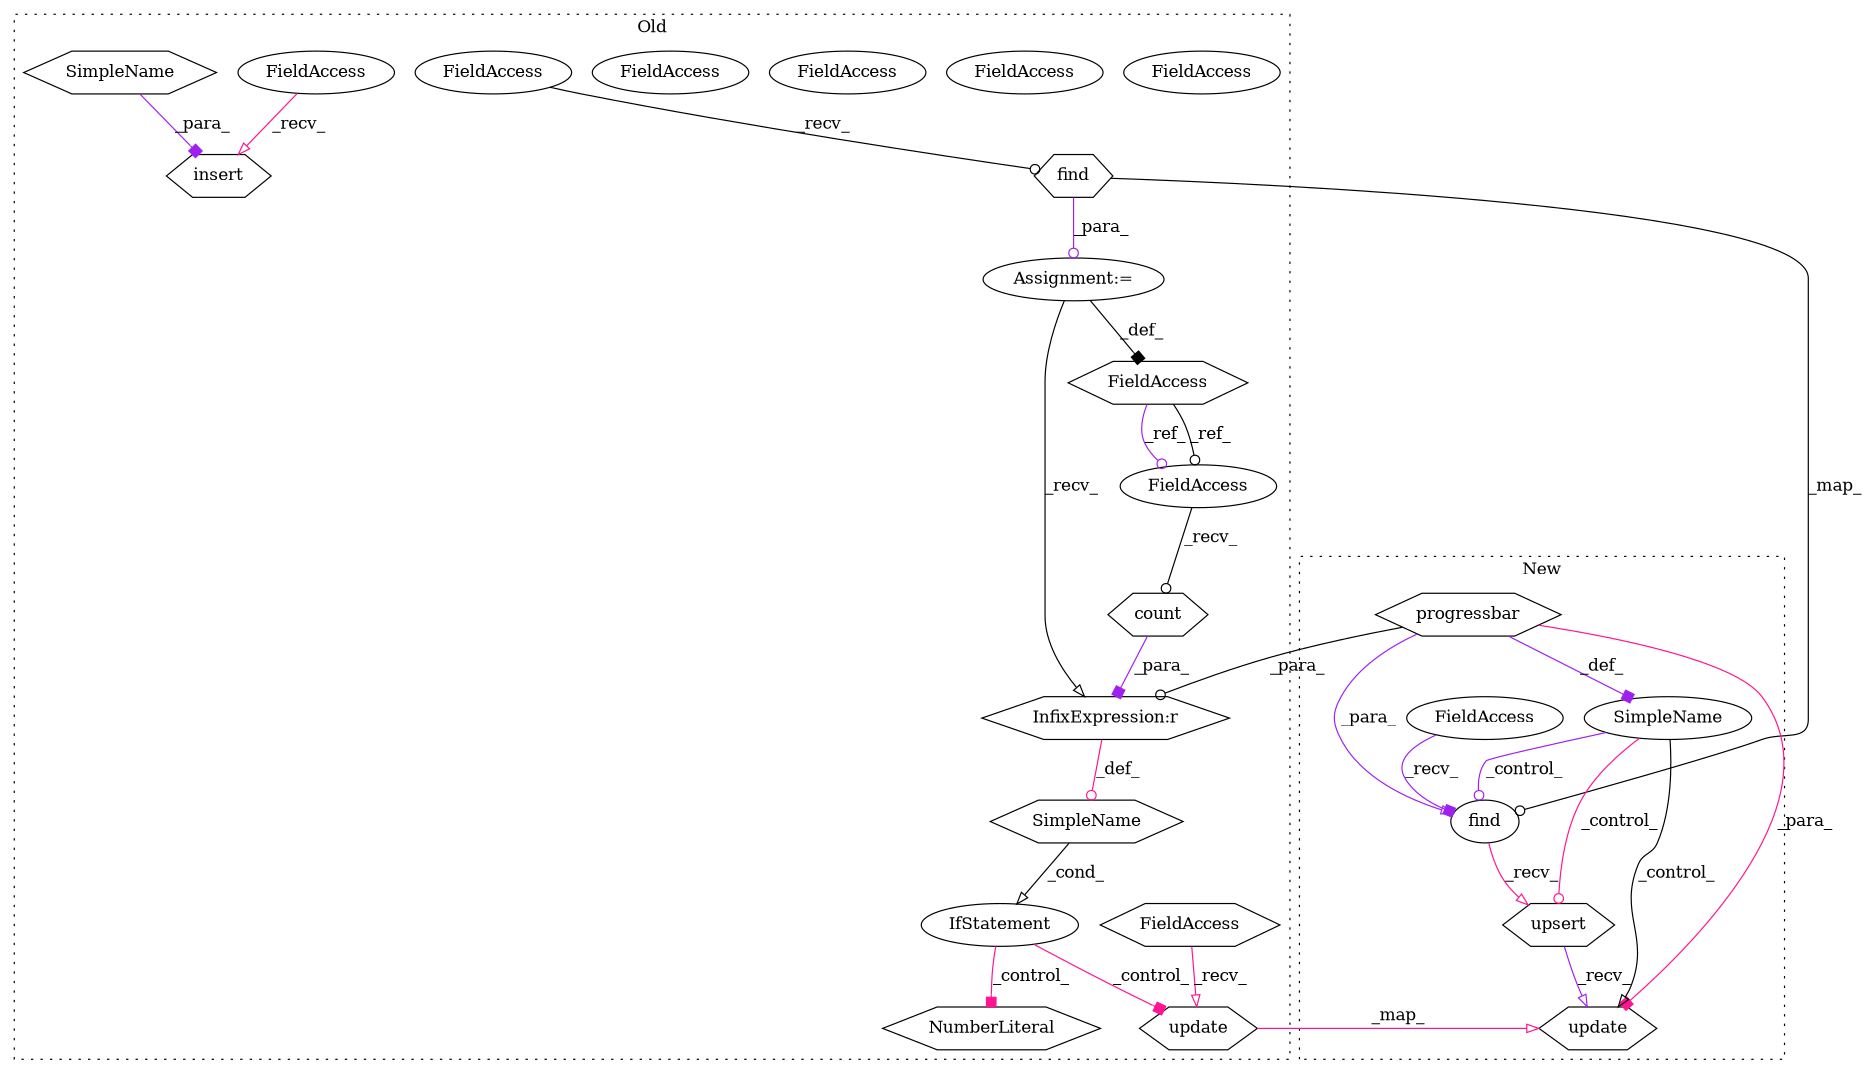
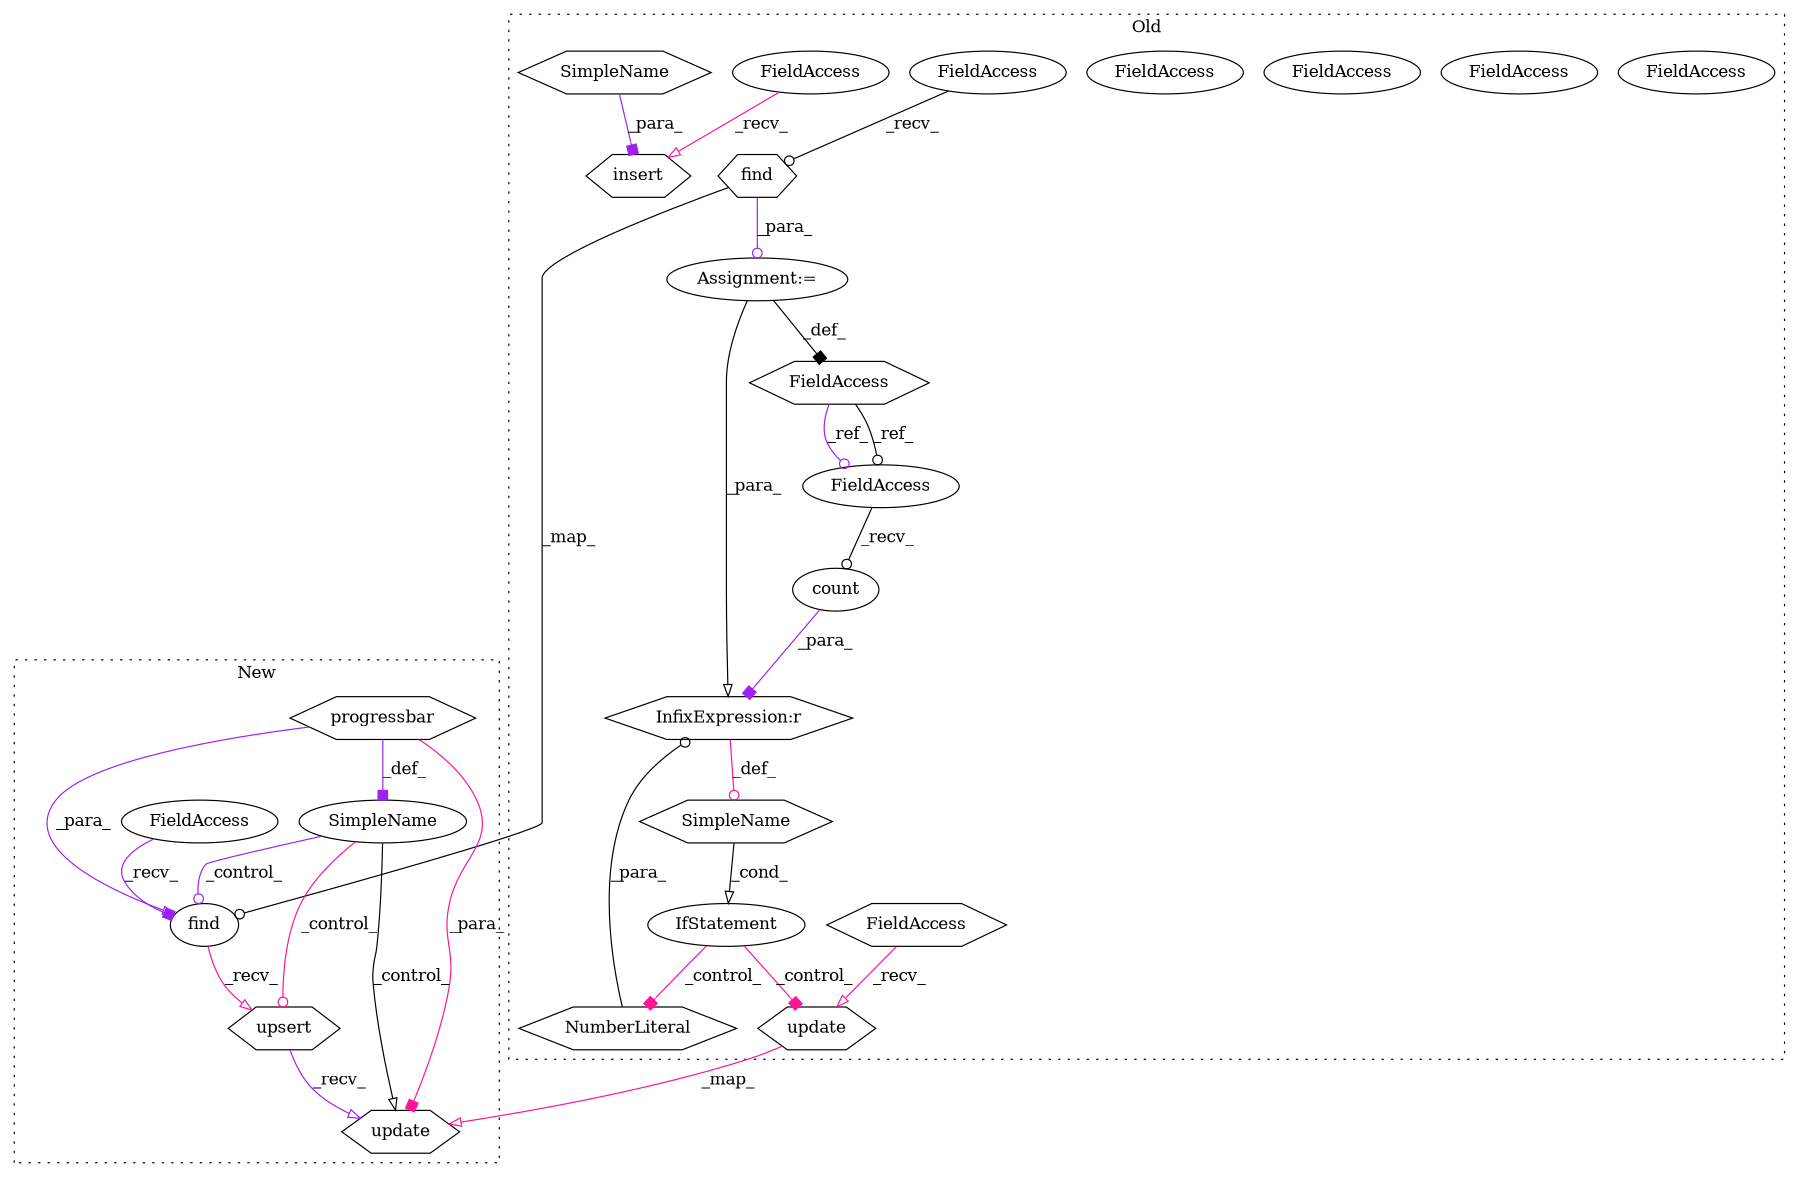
  digraph {
    node [a=22 l=5 s=3368 shape=hexagon]
    edge [arrowhead=odot color=purple]
-   n1 [a=32 l=7 label=count s=3374]
+   n1 [a=32 l=7 label=count s=3374 shape=ellipse]
    n2 [a=32 l="5,1" label=find s="3324,3355"]
    n3 [a=27 l=3 label="InfixExpression:r" s=3381]
    n4 [a=34 l=1 label=NumberLiteral s=3384]
    n5 [label=FieldAccess shape=ellipse]
    n6 [label=FieldAccess s=3312]
    n7 [label=FieldAccess s=3549 shape=ellipse]
    n8 [label=FieldAccess s=3397 shape=ellipse]
    n9 [label=FieldAccess s=3318 shape=ellipse]
    n10 [a=32 l="7,1" label=insert s="3555,3569"]
    n11 [a=42 label=SimpleName l="" s=""]
    n12 [a=25 l="4,2" label=IfStatement s="3364,3385" shape=ellipse]
    n13 [a=7 l=1 label="Assignment:=" s=3317 shape=ellipse]
    n14 [a=32 l="7,1" label=update s="3403,3522"]
    n15 [label=FieldAccess s=3397]
    n16 [label=FieldAccess s=3549 shape=ellipse]
    n17 [label=FieldAccess s=3318 shape=ellipse]
    n18 [label=FieldAccess shape=ellipse]
    n19 [a=42 l=7 label=SimpleName s=3562]
    n20 [a=32 l="12,1" label=progressbar s="3248,3268"]
    n21 [a=42 l=7 label=SimpleName s=3238 shape=ellipse]
    n22 [a=32 l="5,1" label=find s="3358,3389" shape=ellipse]
    n23 [l=4 label=FieldAccess s=3353 shape=ellipse]
    n24 [a=32 l=8 label=upsert s=3391]
    n25 [a=32 l="7,1" label=update s="3400,3519"]
    subgraph cluster_1 {
      label=Old
      style=dotted
      n1
      n2
      n3
      n4
      n5
      n6
      n7
      n8
      n9
      n10
      n11
      n12
      n13
      n14
      n15
      n16
      n17
      n18
      n19
    }
    subgraph cluster_2 {
      label=New
      style=dotted
      n20
      n21
      n22
      n23
      n24
      n25
    }
    n1 -> n3 [arrowhead=box label=_para_]
    n2 -> n13 [label=_para_]
    n2 -> n22 [color=black label=_map_]
    n3 -> n11 [color=deeppink label=_def_]
-   n20 -> n3 [color=black label=_para_]
+   n4 -> n3 [color=black label=_para_]
    n6 -> n18 [label=_ref_]
    n6 -> n18 [color=black label=_ref_]
    n11 -> n12 [arrowhead=onormal color=black label=_cond_]
    n12 -> n4 [arrowhead=box color=deeppink label=_control_]
    n12 -> n14 [arrowhead=box color=deeppink label=_control_]
-   n13 -> n3 [arrowhead=onormal color=black label=_recv_]
+   n13 -> n3 [arrowhead=onormal color=black label=_para_]
    n13 -> n6 [arrowhead=box color=black label=_def_]
    n14 -> n25 [arrowhead=onormal color=deeppink label=_map_]
    n15 -> n14 [arrowhead=onormal color=deeppink label=_recv_]
    n16 -> n10 [arrowhead=onormal color=deeppink label=_recv_]
    n17 -> n2 [color=black label=_recv_]
    n18 -> n1 [color=black label=_recv_]
    n19 -> n10 [arrowhead=box label=_para_]
    n20 -> n21 [arrowhead=box label=_def_]
    n20 -> n22 [arrowhead=onormal label=_para_]
    n20 -> n25 [arrowhead=box color=deeppink label=_para_]
    n21 -> n22 [label=_control_]
    n21 -> n24 [color=deeppink label=_control_]
    n21 -> n25 [arrowhead=onormal color=black label=_control_]
    n22 -> n24 [arrowhead=onormal color=deeppink label=_recv_]
    n23 -> n22 [arrowhead=box label=_recv_]
    n24 -> n25 [arrowhead=onormal label=_recv_]
  }
